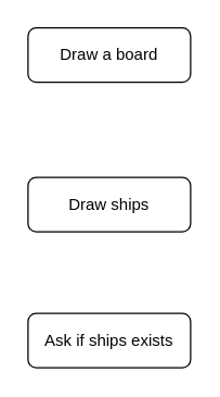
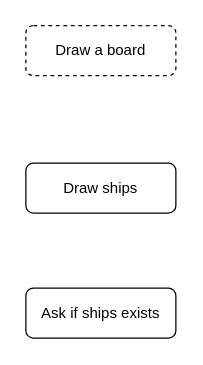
  <mxCell id="0" />
  <mxCell id="1" parent="0" />
- <mxCell id="2" value="Draw a board" style="rounded=1;whiteSpace=wrap;html=1;" vertex="1" parent="1"><mxGeometry x="20" y="20" width="120" height="40" as="geometry" /></mxCell>
+ <mxCell id="2" value="Draw a board" style="rounded=1;whiteSpace=wrap;html=1;dashed=1;" vertex="1" parent="1"><mxGeometry x="20" y="20" width="120" height="40" as="geometry" /></mxCell>
  <mxCell id="3" value="Draw ships" style="rounded=1;whiteSpace=wrap;html=1;" vertex="1" parent="1"><mxGeometry x="20" y="130" width="120" height="40" as="geometry" /></mxCell>
  <mxCell id="4" value="Ask if ships exists" style="rounded=1;whiteSpace=wrap;html=1;" vertex="1" parent="1"><mxGeometry x="20" y="230" width="120" height="40" as="geometry" /></mxCell>
